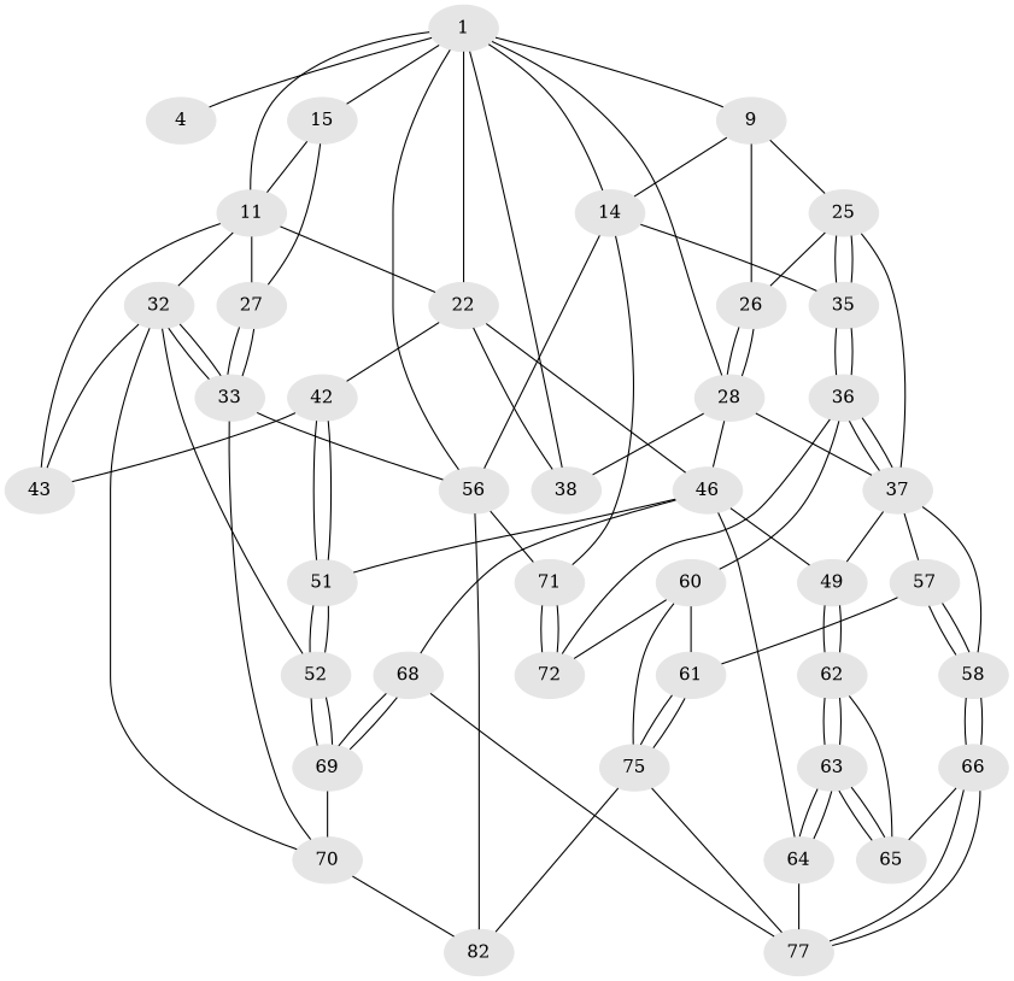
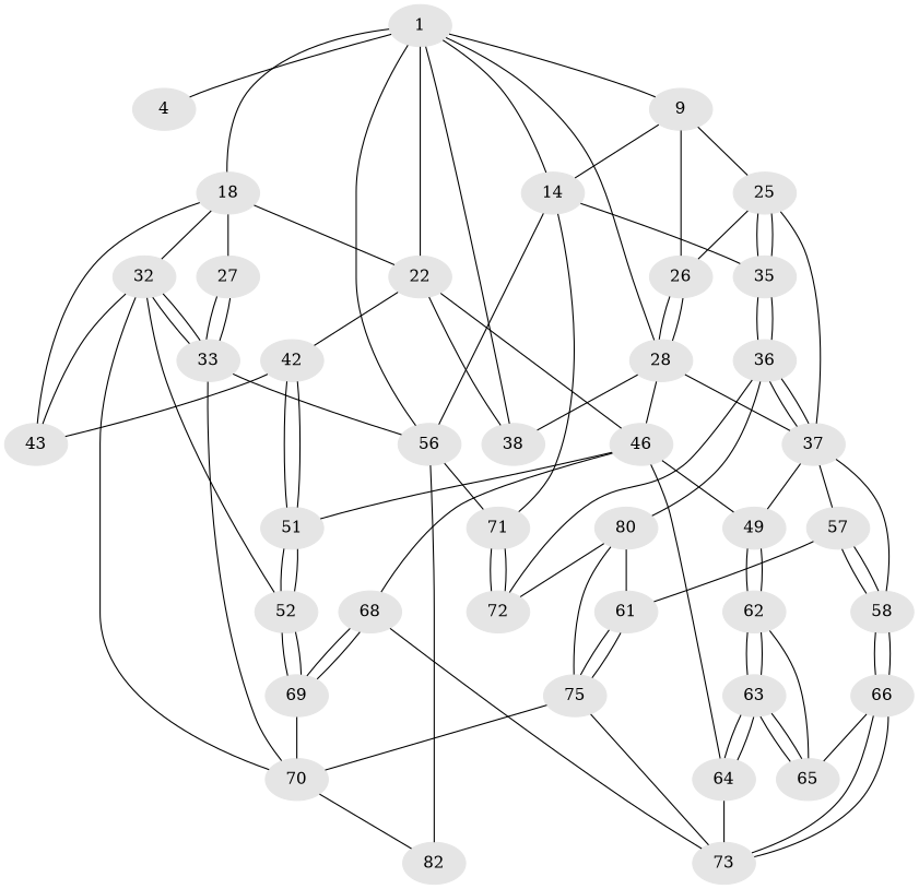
  graph {
    node [color=gray90 style=filled]
    1 [super="+2+5"]
    4
    9 [super="+10+12"]
    14 [super="+34"]
-   15 [super="+16"]
-   18 [super="+19" label=11]
+   18 [super="+19"]
    22 [super="+39"]
    28 [super="+29"]
    38
    56 [super="+80"]
    n11 [label=25 super="+25"]
    26
    35
    71 [super="+81"]
    27
    32 [super="+47"]
    43
    42
    46 [super="+50"]
    37 [super="+44"]
    82 [super="+83"]
    36 [super="+59"]
    72 [super="+73"]
    33 [super="+55"]
    52
    70 [super="+79"]
    51
    49
    64
    68
    57
    58
    69
-   60 [super="+74"]
+   60 [super="+74" label=80]
    61
    75 [super="+76"]
    62
    66
-   77 [super="+78"]
+   77 [super="+78" label=73]
    63
    n41 [label=65]
    1 -- 4 [weight=2]
    1 -- 9 [weight=3]
    1 -- 14
-   1 -- 15 [weight=2]
    1 -- 18
    1 -- 22
    1 -- 28
    1 -- 38
    1 -- 56
    9 -- 14
    9 -- n11
    9 -- 26
    14 -- 56
    14 -- 35
    14 -- 71
-   15 -- 18 [weight=2]
-   15 -- 27
    18 -- 22
    18 -- 27
    18 -- 32
    18 -- 43
    22 -- 38
    22 -- 42
    22 -- 46
    28 -- 38
    28 -- 46
    28 -- 37
    56 -- 71
    56 -- 82 [weight=2]
    n11 -- 26
    n11 -- 35
    n11 -- 35
    n11 -- 37
    26 -- 28
    26 -- 28
    35 -- 36
    35 -- 36
    71 -- 72 [weight=2]
    71 -- 72
    27 -- 33
    27 -- 33
    32 -- 43
    32 -- 33
    32 -- 33
    32 -- 52
    32 -- 70
    42 -- 43
    42 -- 51
    42 -- 51
    46 -- 51
    46 -- 49
    46 -- 64
    46 -- 68
    37 -- 49
    37 -- 57
    37 -- 58
    36 -- 37
    36 -- 37
    36 -- 72
    36 -- 60
    33 -- 56
    33 -- 70
    52 -- 69
    52 -- 69
    70 -- 82
    51 -- 52
    51 -- 52
    49 -- 62
    49 -- 62
    64 -- 77
    68 -- 69
    68 -- 69
    68 -- 77
    57 -- 58
    57 -- 58
    57 -- 61
    58 -- 66
    58 -- 66
    69 -- 70
    60 -- 72
    60 -- 61
    60 -- 75
    61 -- 75
    61 -- 75
-   75 -- 82
+   75 -- 70
    75 -- 77
    62 -- 63
    62 -- 63
    62 -- n41
    66 -- 77
    66 -- 77
    66 -- n41
    63 -- 64
    63 -- 64
    63 -- n41
    63 -- n41
  }
